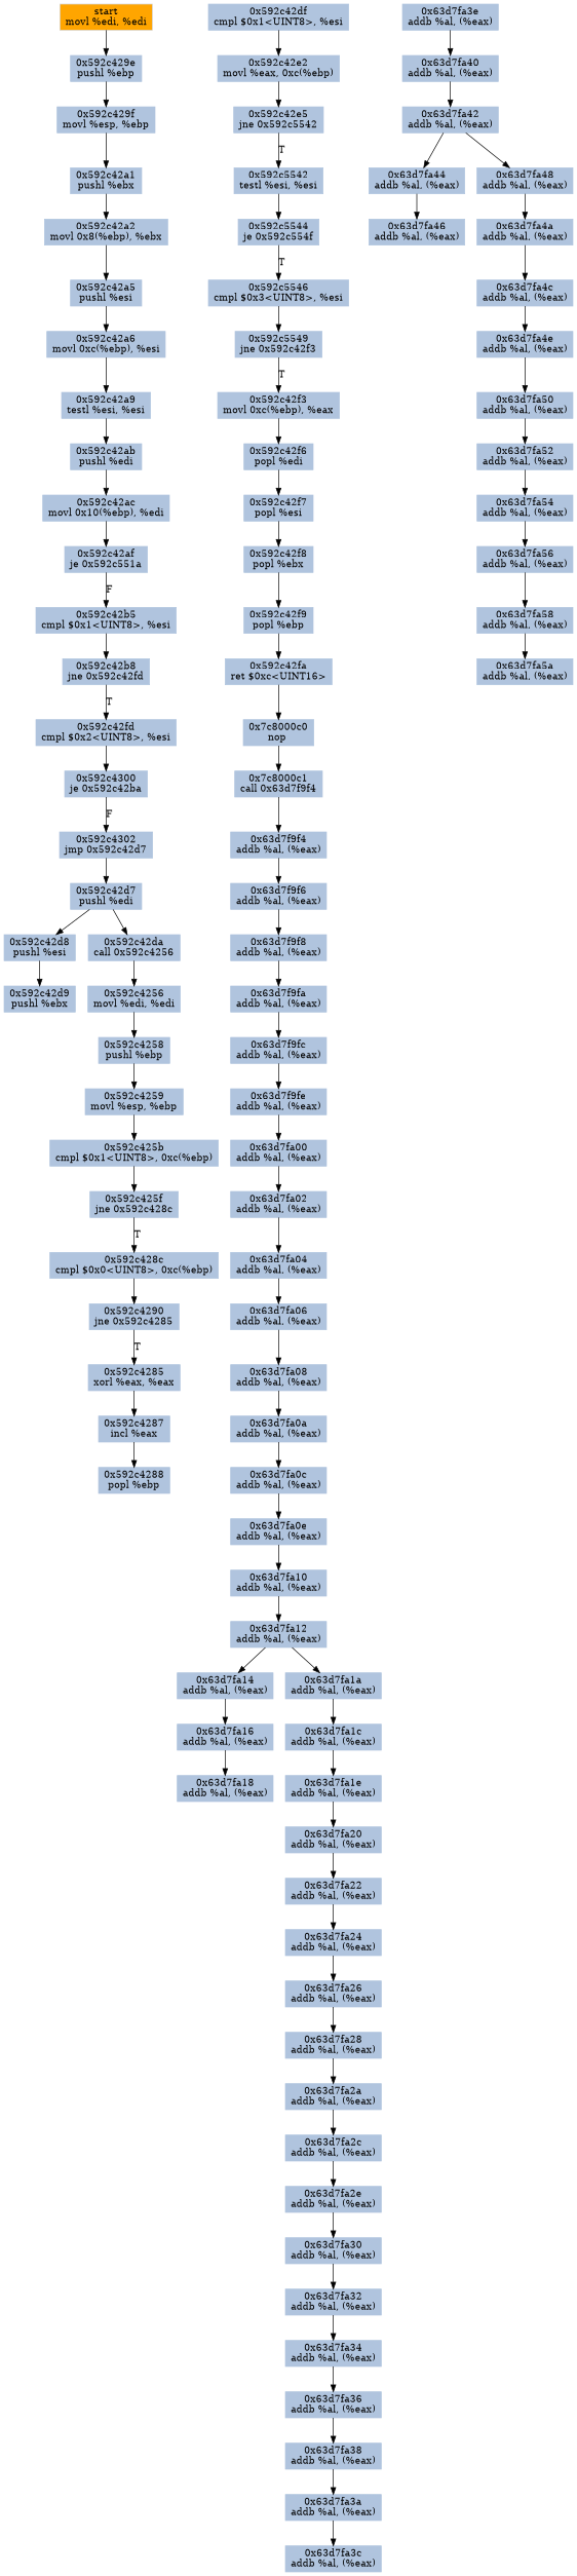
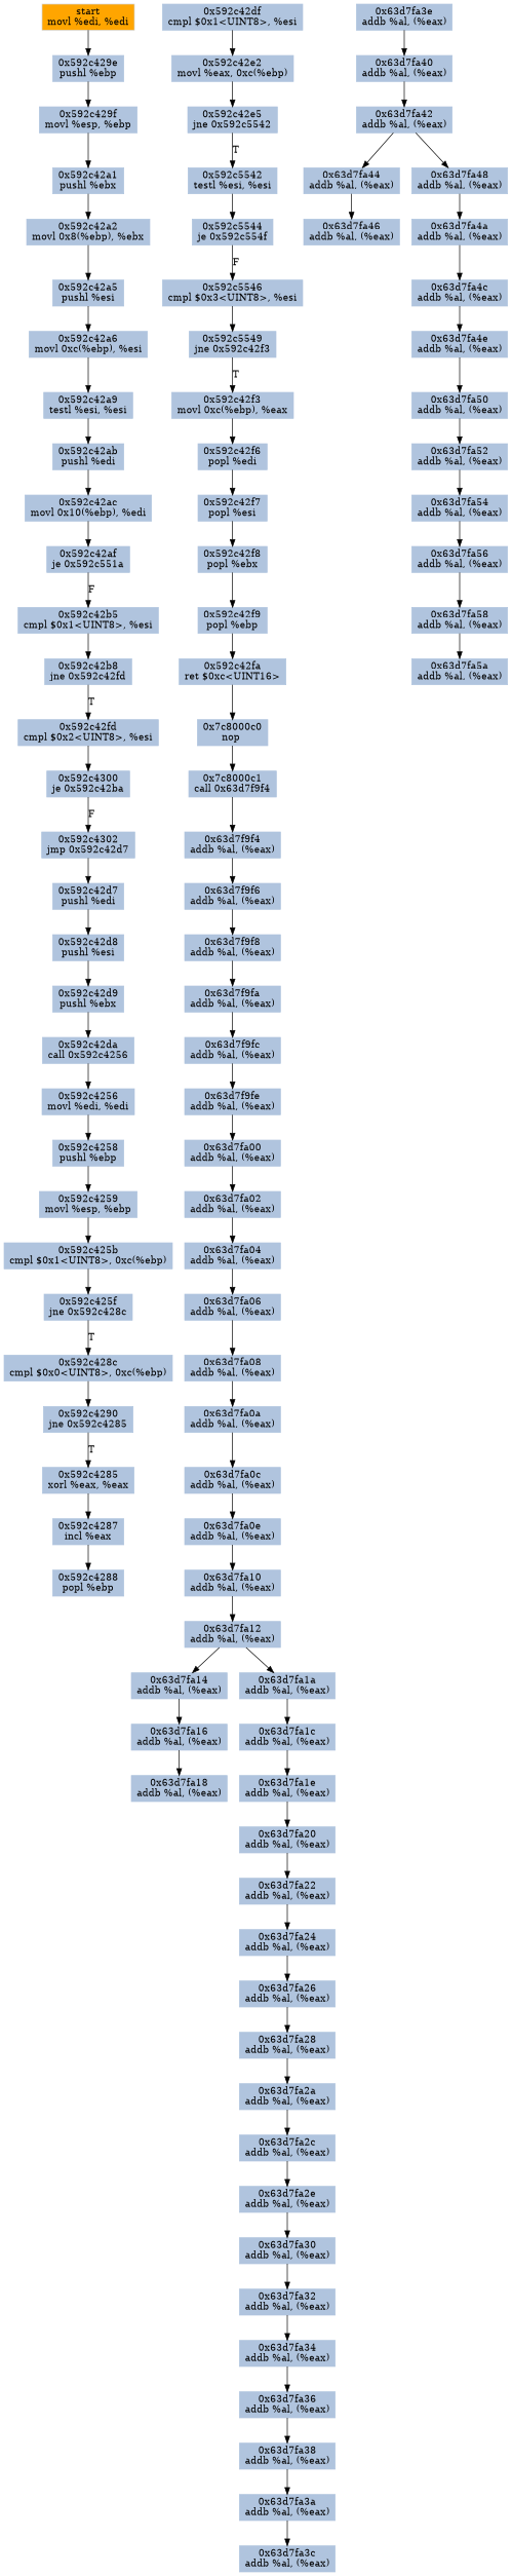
  digraph {
    node [color=lightsteelblue fillcolor=lightsteelblue shape=rectangle style=filled]
    edge [color="#000000"]
    n1 [color=lightgrey fillcolor=orange label="start\nmovl %edi, %edi"]
    n2 [label="0x592c429e\npushl %ebp"]
    n3 [label="0x592c429f\nmovl %esp, %ebp"]
    n4 [label="0x592c42a1\npushl %ebx"]
    n5 [label="0x592c42a2\nmovl 0x8(%ebp), %ebx"]
    n6 [label="0x592c42a5\npushl %esi"]
    n7 [label="0x592c42a6\nmovl 0xc(%ebp), %esi"]
    n8 [label="0x592c42a9\ntestl %esi, %esi"]
    n9 [label="0x592c42ab\npushl %edi"]
    n10 [label="0x592c42ac\nmovl 0x10(%ebp), %edi"]
    n11 [label="0x592c42af\nje 0x592c551a"]
    n12 [label="0x592c42b5\ncmpl $0x1<UINT8>, %esi"]
    n13 [label="0x592c42b8\njne 0x592c42fd"]
    n14 [label="0x592c42fd\ncmpl $0x2<UINT8>, %esi"]
    n15 [label="0x592c4300\nje 0x592c42ba"]
    n16 [label="0x592c4302\njmp 0x592c42d7"]
    n17 [label="0x592c42d7\npushl %edi"]
    n18 [label="0x592c42d8\npushl %esi"]
    n19 [label="0x592c42d9\npushl %ebx"]
    n20 [label="0x592c42da\ncall 0x592c4256"]
    n21 [label="0x592c4256\nmovl %edi, %edi"]
    n22 [label="0x592c4258\npushl %ebp"]
    n23 [label="0x592c4259\nmovl %esp, %ebp"]
    n24 [label="0x592c425b\ncmpl $0x1<UINT8>, 0xc(%ebp)"]
    n25 [label="0x592c425f\njne 0x592c428c"]
    n26 [label="0x592c428c\ncmpl $0x0<UINT8>, 0xc(%ebp)"]
    n27 [label="0x592c4290\njne 0x592c4285"]
    n28 [label="0x592c4285\nxorl %eax, %eax"]
    n29 [label="0x592c4287\nincl %eax"]
    n30 [label="0x592c4288\npopl %ebp"]
    n31 [label="0x592c42df\ncmpl $0x1<UINT8>, %esi"]
    n32 [label="0x592c42e2\nmovl %eax, 0xc(%ebp)"]
    n33 [label="0x592c42e5\njne 0x592c5542"]
    n34 [label="0x592c5542\ntestl %esi, %esi"]
    n35 [label="0x592c5544\nje 0x592c554f"]
    n36 [label="0x592c5546\ncmpl $0x3<UINT8>, %esi"]
    n37 [label="0x592c5549\njne 0x592c42f3"]
    n38 [label="0x592c42f3\nmovl 0xc(%ebp), %eax"]
    n39 [label="0x592c42f6\npopl %edi"]
    n40 [label="0x592c42f7\npopl %esi"]
    n41 [label="0x592c42f8\npopl %ebx"]
    n42 [label="0x592c42f9\npopl %ebp"]
    n43 [label="0x592c42fa\nret $0xc<UINT16>"]
    n44 [label="0x7c8000c0\nnop "]
    n45 [label="0x7c8000c1\ncall 0x63d7f9f4"]
    n46 [label="0x63d7f9f4\naddb %al, (%eax)"]
    n47 [label="0x63d7f9f6\naddb %al, (%eax)"]
    n48 [label="0x63d7f9f8\naddb %al, (%eax)"]
    n49 [label="0x63d7f9fa\naddb %al, (%eax)"]
    n50 [label="0x63d7f9fc\naddb %al, (%eax)"]
    n51 [label="0x63d7f9fe\naddb %al, (%eax)"]
    n52 [label="0x63d7fa00\naddb %al, (%eax)"]
    n53 [label="0x63d7fa02\naddb %al, (%eax)"]
    n54 [label="0x63d7fa04\naddb %al, (%eax)"]
    n55 [label="0x63d7fa06\naddb %al, (%eax)"]
    n56 [label="0x63d7fa08\naddb %al, (%eax)"]
    n57 [label="0x63d7fa0a\naddb %al, (%eax)"]
    n58 [label="0x63d7fa0c\naddb %al, (%eax)"]
    n59 [label="0x63d7fa0e\naddb %al, (%eax)"]
    n60 [label="0x63d7fa10\naddb %al, (%eax)"]
    n61 [label="0x63d7fa12\naddb %al, (%eax)"]
    n62 [label="0x63d7fa14\naddb %al, (%eax)"]
    n63 [label="0x63d7fa1a\naddb %al, (%eax)"]
    n64 [label="0x63d7fa16\naddb %al, (%eax)"]
    n65 [label="0x63d7fa18\naddb %al, (%eax)"]
    n66 [label="0x63d7fa1c\naddb %al, (%eax)"]
    n67 [label="0x63d7fa1e\naddb %al, (%eax)"]
    n68 [label="0x63d7fa20\naddb %al, (%eax)"]
    n69 [label="0x63d7fa22\naddb %al, (%eax)"]
    n70 [label="0x63d7fa24\naddb %al, (%eax)"]
    n71 [label="0x63d7fa26\naddb %al, (%eax)"]
    n72 [label="0x63d7fa28\naddb %al, (%eax)"]
    n73 [label="0x63d7fa2a\naddb %al, (%eax)"]
    n74 [label="0x63d7fa2c\naddb %al, (%eax)"]
    n75 [label="0x63d7fa2e\naddb %al, (%eax)"]
    n76 [label="0x63d7fa30\naddb %al, (%eax)"]
    n77 [label="0x63d7fa32\naddb %al, (%eax)"]
    n78 [label="0x63d7fa34\naddb %al, (%eax)"]
    n79 [label="0x63d7fa36\naddb %al, (%eax)"]
    n80 [label="0x63d7fa38\naddb %al, (%eax)"]
    n81 [label="0x63d7fa3a\naddb %al, (%eax)"]
    n82 [label="0x63d7fa3c\naddb %al, (%eax)"]
    n83 [label="0x63d7fa3e\naddb %al, (%eax)"]
    n84 [label="0x63d7fa40\naddb %al, (%eax)"]
    n85 [label="0x63d7fa42\naddb %al, (%eax)"]
    n86 [label="0x63d7fa44\naddb %al, (%eax)"]
    n87 [label="0x63d7fa48\naddb %al, (%eax)"]
    n88 [label="0x63d7fa46\naddb %al, (%eax)"]
    n89 [label="0x63d7fa4a\naddb %al, (%eax)"]
    n90 [label="0x63d7fa4c\naddb %al, (%eax)"]
    n91 [label="0x63d7fa4e\naddb %al, (%eax)"]
    n92 [label="0x63d7fa50\naddb %al, (%eax)"]
    n93 [label="0x63d7fa52\naddb %al, (%eax)"]
    n94 [label="0x63d7fa54\naddb %al, (%eax)"]
    n95 [label="0x63d7fa56\naddb %al, (%eax)"]
    n96 [label="0x63d7fa58\naddb %al, (%eax)"]
    n97 [label="0x63d7fa5a\naddb %al, (%eax)"]
    n1 -> n2
    n2 -> n3
    n3 -> n4
    n4 -> n5
    n5 -> n6
    n6 -> n7
    n7 -> n8
    n8 -> n9
    n9 -> n10
    n10 -> n11
    n11 -> n12 [label=F]
    n12 -> n13
    n13 -> n14 [label=T]
    n14 -> n15
    n15 -> n16 [label=F]
    n16 -> n17
    n17 -> n18
    n18 -> n19
-   n17 -> n20
+   n19 -> n20
    n20 -> n21
    n21 -> n22
    n22 -> n23
    n23 -> n24
    n24 -> n25
    n25 -> n26 [label=T]
    n26 -> n27
    n27 -> n28 [label=T]
    n28 -> n29
    n29 -> n30
    n31 -> n32
    n32 -> n33
    n33 -> n34 [label=T]
    n34 -> n35
-   n35 -> n36 [label=T]
+   n35 -> n36 [label=F]
    n36 -> n37
    n37 -> n38 [label=T]
    n38 -> n39
    n39 -> n40
    n40 -> n41
    n41 -> n42
    n42 -> n43
    n43 -> n44
    n44 -> n45
    n45 -> n46
    n46 -> n47
    n47 -> n48
    n48 -> n49
    n49 -> n50
    n50 -> n51
    n51 -> n52
    n52 -> n53
    n53 -> n54
    n54 -> n55
    n55 -> n56
    n56 -> n57
    n57 -> n58
    n58 -> n59
    n59 -> n60
    n60 -> n61
    n61 -> n62
    n61 -> n63
    n62 -> n64
    n63 -> n66
    n64 -> n65
    n66 -> n67
    n67 -> n68
    n68 -> n69
    n69 -> n70
    n70 -> n71
    n71 -> n72
    n72 -> n73
    n73 -> n74
    n74 -> n75
    n75 -> n76
    n76 -> n77
    n77 -> n78
    n78 -> n79
    n79 -> n80
    n80 -> n81
    n81 -> n82
    n83 -> n84
    n84 -> n85
    n85 -> n86
    n85 -> n87
    n86 -> n88
    n87 -> n89
    n89 -> n90
    n90 -> n91
    n91 -> n92
    n92 -> n93
    n93 -> n94
    n94 -> n95
    n95 -> n96
    n96 -> n97
  }
